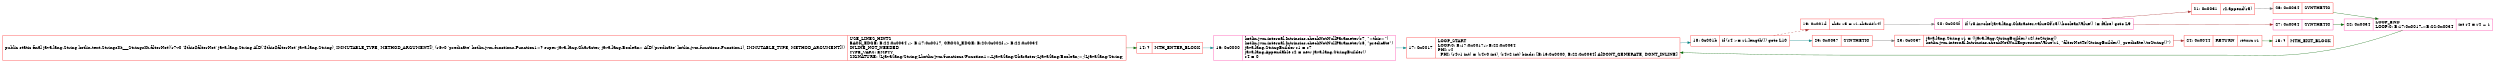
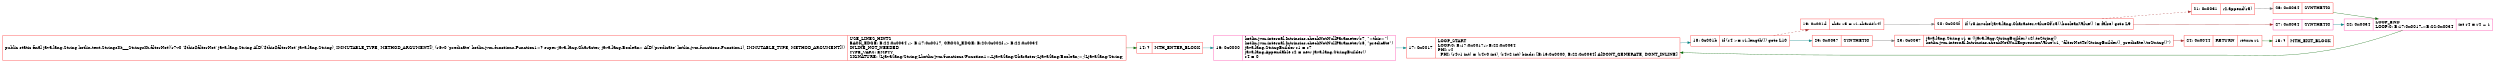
  digraph {
    rankdir=LR
    node [color=red shape=record]
    edge [color=teal]
    n1 [label="{14\:\ ?|MTH_ENTER_BLOCK\l}"]
    n2 [color=deeppink label="{16\:\ 0x0000|kotlin.jvm.internal.Intrinsics.checkNotNullParameter(r7, \"\<this\>\")\lkotlin.jvm.internal.Intrinsics.checkNotNullParameter(r8, \"predicate\")\ljava.lang.StringBuilder r1 = r7\ljava.lang.Appendable r2 = new java.lang.StringBuilder()\lr4 = 0\l}"]
    n3 [label="{17\:\ 0x0017|LOOP_START\lLOOP:0: B:17:0x0017\-\>B:22:0x0034\lPHI: r4 \l  PHI: (r4v1 int) = (r4v0 int), (r4v2 int) binds: [B:16:0x0000, B:22:0x0034] A[DONT_GENERATE, DONT_INLINE]\l}"]
    n4 [label="{18\:\ 0x001b|if (r4 \>= r1.length()) goto L10\l}"]
    n5 [label="{19\:\ 0x001d|char r5 = r1.charAt(r4)\l}"]
    n6 [label="{25\:\ 0x0037|SYNTHETIC\l}"]
-   n7 [color=deeppink label="{20\:\ 0x002f|if (r8.invoke(java.lang.Character.valueOf(r5)).booleanValue() != false) goto L9\l}"]
+   n7 [label="{20\:\ 0x002f|if (r8.invoke(java.lang.Character.valueOf(r5)).booleanValue() != false) goto L9\l}"]
    n8 [label="{23\:\ 0x0037|java.lang.String r1 = ((java.lang.StringBuilder) r2).toString()\lkotlin.jvm.internal.Intrinsics.checkNotNullExpressionValue(r1, \"filterNotTo(StringBuilder(), predicate).toString()\")\l}"]
    n9 [label="{21\:\ 0x0031|r2.append(r5)\l}"]
    n10 [color=deeppink label="{27\:\ 0x0034|SYNTHETIC\l}"]
    n11 [label="{26\:\ 0x0034|SYNTHETIC\l}"]
    n12 [color=deeppink label="{22\:\ 0x0034|LOOP_END\lLOOP:0: B:17:0x0017\-\>B:22:0x0034\l|int r4 = r4 + 1\l}"]
    n13 [label="{24\:\ 0x0044|RETURN\l|return r1\l}"]
    n14 [label="{15\:\ ?|MTH_EXIT_BLOCK\l}"]
    n15 [label="{public static final java.lang.String kotlin.text.StringsKt___StringsKt.filterNot((r7v0 '$this$filterNot' java.lang.String A[D('$this$filterNot' java.lang.String), IMMUTABLE_TYPE, METHOD_ARGUMENT]), (r8v0 'predicate' kotlin.jvm.functions.Function1\<? super java.lang.Character, java.lang.Boolean\> A[D('predicate' kotlin.jvm.functions.Function1), IMMUTABLE_TYPE, METHOD_ARGUMENT]))  | USE_LINES_HINTS\lBACK_EDGE: B:22:0x0034 \-\> B:17:0x0017, CROSS_EDGE: B:20:0x002f \-\> B:22:0x0034\lINLINE_NOT_NEEDED\lTYPE_VARS: EMPTY\lSIGNATURE: (Ljava\/lang\/String;Lkotlin\/jvm\/functions\/Function1\<\-Ljava\/lang\/Character;Ljava\/lang\/Boolean;\>;)Ljava\/lang\/String;\l}"]
    n1 -> n2
    n2 -> n3
    n3 -> n4
    n4 -> n5 [color=brown style=dashed]
    n4 -> n6
    n5 -> n7 [color=gray40]
    n6 -> n8 [color=gray40]
-   n7 -> n9 [color=brown style=solid]
+   n7 -> n9 [color=brown style=dashed]
    n7 -> n10 [color=brown]
    n8 -> n13 [color=brown]
    n9 -> n11 [color=gray40]
-   n10 -> n12 [color=darkgreen]
+   n10 -> n12
    n11 -> n12 [color=darkgreen]
    n12 -> n3 [color=darkgreen]
    n13 -> n14 [color=darkgreen]
    n15 -> n1 [color=darkgreen]
  }
